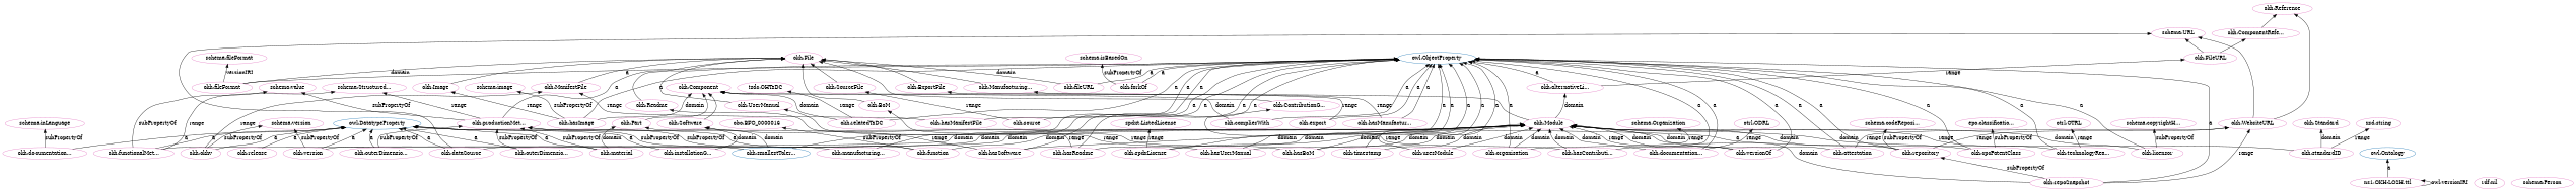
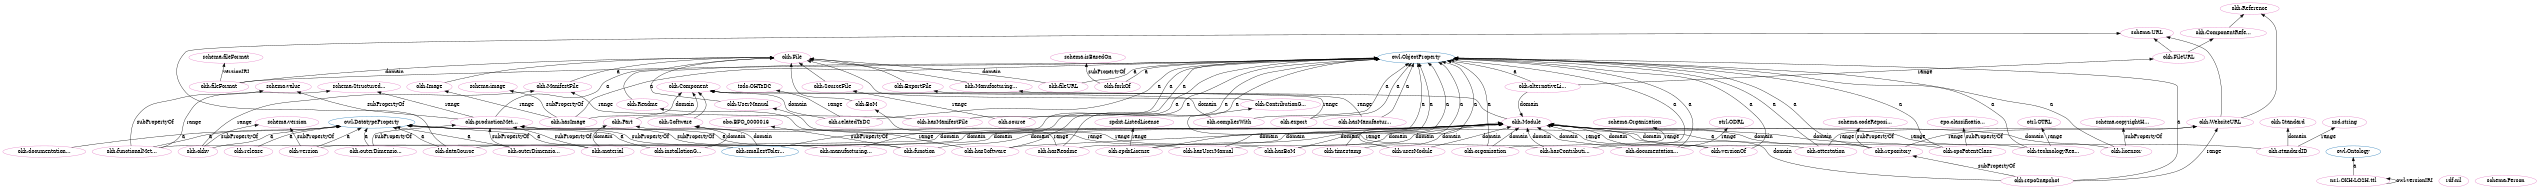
  digraph {
    rankdir=BT
    node [color="#e377c2" fillcolor="#e377c2"]
    n1 [color="#1f77b4" fillcolor="#1f77b4" height=.3 label="owl:DatatypeProperty"]
    n2 [height=.3 label="okh:Manufacturing..."]
    n3 [height=.3 label="okh:File"]
    n4 [height=.3 label="okh:ManifestFile"]
    n5 [height=.3 label="okh:ContributionG..."]
    n6 [height=.3 label="okh:Component"]
    n7 [height=.3 label="okh:BoM"]
    n8 [color="#1f77b4" fillcolor="#1f77b4" height=.3 label="owl:ObjectProperty"]
    n9 [height=.3 label="okh:Readme"]
    n10 [height=.3 label="okh:WebsiteURL"]
    n11 [height=.3 label="okh:Reference"]
    n12 [height=.3 label="schema:URL"]
    n13 [height=.3 label="okh:Image"]
    n14 [height=.3 label="okh:Standard"]
    n15 [height=.3 label="okh:Software"]
    n16 [height=.3 label="okh:FileURL"]
    n17 [height=.3 label="okh:ComponentRefe..."]
    n18 [color="#1f77b4" fillcolor="#1f77b4" height=.3 label="owl:Ontology"]
    n19 [height=.3 label="okh:SourceFile"]
    n20 [height=.3 label="okh:UserManual"]
    n21 [height=.3 label="okh:ExportFile"]
    n22 [height=.3 label="okh:Part"]
    n23 [height=.3 label="okh:Module"]
    n24 [height=.3 label="okh:hasReadme"]
    n25 [height=.3 label="okh:documentation..."]
    n26 [height=.3 label="otrl:ODRL"]
    n27 [height=.3 label="spdxt:ListedLicense"]
    n28 [height=.3 label="okh:manufacturing..."]
    n29 [height=.3 label="okh:productionMet..."]
    n30 [height=.3 label="schema:Structured..."]
    n31 [height=.3 label="schema:value"]
    n32 [height=.3 label="schema:copyrightH..."]
    n33 [height=.3 label="rdf:nil"]
    n34 [height=.3 label="schema:isBasedOn"]
    n35 [height=.3 label="okh:compliesWith"]
    n36 [height=.3 label="okh:hasUserManual"]
    n37 [height=.3 label="okh:forkOf"]
    n38 [height=.3 label="okh:version"]
    n39 [height=.3 label="schema:version"]
    n40 [height=.3 label="okh:repository"]
    n41 [height=.3 label="schema:codeReposi..."]
    n42 [height=.3 label="okh:repoSnapshot"]
    n43 [height=.3 label="ns1:OKH-LOSH.ttl"]
    n44 [height=.3 label="okh:documentation..."]
-   n45 [height=.3 label="schema:inLanguage"]
    n46 [height=.3 label="okh:functionalMet..."]
    n47 [height=.3 label="okh:fileURL"]
    n48 [height=.3 label="tsdc:OHTsDC"]
    n49 [height=.3 label="schema:fileFormat"]
    n50 [height=.3 label="okh:cpcPatentClass"]
    n51 [height=.3 label="epo:classificatio..."]
    n52 [height=.3 label="okh:versionOf"]
    n53 [height=.3 label="okh:hasBoM"]
    n54 [height=.3 label="okh:okhv"]
    n55 [height=.3 label="obo:BFO_0000016"]
    n56 [color="#1f77b4" height=.3 label="okh:smallestToler..."]
    n57 [height=.3 label="okh:timestamp"]
    n58 [height=.3 label="okh:fileFormat"]
    n59 [height=.3 label="okh:material"]
    n60 [height=.3 label="okh:spdxLicense"]
    n61 [height=.3 label="schema:Organization"]
    n62 [height=.3 label="schema:Person"]
    n63 [height=.3 label="okh:alternativeLi..."]
    n64 [height=.3 label="okh:usesModule"]
    n65 [height=.3 label="okh:outerDimensio..."]
    n66 [height=.3 label="okh:attestation"]
    n67 [height=.3 label="okh:hasContributi..."]
    n68 [height=.3 label="schema:image"]
    n69 [height=.3 label="okh:hasImage"]
    n70 [height=.3 label="okh:installationG..."]
    n71 [height=.3 label="okh:release"]
    n72 [height=.3 label="okh:source"]
    n73 [height=.3 label="okh:organisation"]
    n74 [height=.3 label="okh:technologyRea..."]
    n75 [height=.3 label="otrl:OTRL"]
    n76 [height=.3 label="okh:hasManifestFile"]
    n77 [height=.3 label="okh:export"]
    n78 [height=.3 label="okh:standardID"]
    n79 [height=.3 label="xsd:string"]
    n80 [height=.3 label="okh:hasManufactur..."]
    n81 [height=.3 label="okh:function"]
    n82 [height=.3 label="okh:dataSource"]
    n83 [height=.3 label="okh:outerDimensio..."]
    n84 [height=.3 label="okh:relatedTsDC"]
    n85 [height=.3 label="okh:hasSoftware"]
    n86 [height=.3 label="okh:licensor"]
    n2 -> n3
    n4 -> n3
    n5 -> n3
    n7 -> n3
    n9 -> n3
    n10 -> n11
    n10 -> n12
    n13 -> n3
    n15 -> n6
    n16 -> n12
    n16 -> n17
    n17 -> n11
    n19 -> n3
    n20 -> n3
    n21 -> n3
    n22 -> n6
    n23 -> n6
    n24 -> n8 [label=a]
    n24 -> n9 [label=range]
    n24 -> n23 [label=domain]
    n25 -> n8 [label=a]
    n25 -> n23 [label=domain]
    n25 -> n26 [label=range]
    n28 -> n8 [label=a]
    n28 -> n29 [label=subPropertyOf]
    n29 -> n8 [label=a]
    n29 -> n30 [label=range]
    n29 -> n31 [label=subPropertyOf]
    n35 -> n6 [label=domain]
    n35 -> n8 [label=a]
    n36 -> n8 [label=a]
    n36 -> n20 [label=range]
    n36 -> n23 [label=domain]
    n37 -> n8 [label=a]
    n37 -> n34 [label=subPropertyOf]
    n38 -> n1 [label=a]
    n38 -> n23 [label=domain]
    n38 -> n39 [label=subPropertyOf]
    n40 -> n8 [label=a]
    n40 -> n10 [label=range]
    n40 -> n23 [label=domain]
    n40 -> n41 [label=subPropertyOf]
    n42 -> n8 [label=a]
    n42 -> n10 [label=range]
    n42 -> n23 [label=domain]
    n42 -> n40 [label=subPropertyOf]
    n43 -> n18 [label=a]
    n43 -> n43 [label="owl:versionIRI"]
    n44 -> n1 [label=a]
-   n44 -> n45 [label=subPropertyOf]
    n46 -> n1 [label=a]
    n46 -> n23 [label=domain]
    n46 -> n30 [label=range]
    n46 -> n31 [label=subPropertyOf]
    n47 -> n3 [label=domain]
    n47 -> n8 [label=a]
    n50 -> n8 [label=a]
    n50 -> n23 [label=domain]
    n50 -> n51 [label=subPropertyOf]
    n52 -> n8 [label=a]
    n52 -> n23 [label=range]
    n52 -> n23 [label=domain]
    n53 -> n7 [label=range]
    n53 -> n8 [label=a]
    n53 -> n23 [label=domain]
    n54 -> n1 [label=a]
    n54 -> n4 [label=range]
    n54 -> n39 [label=subPropertyOf]
    n56 -> n8 [label=a]
    n56 -> n22 [label=domain]
    n56 -> n29 [label=subPropertyOf]
    n57 -> n8 [label=a]
    n57 -> n23 [label=domain]
    n58 -> n3 [label=domain]
    n58 -> n8 [label=a]
    n58 -> n49 [label=versionIRI]
    n59 -> n1 [label=a]
    n59 -> n22 [label=domain]
    n59 -> n29 [label=subPropertyOf]
    n60 -> n8 [label=a]
    n60 -> n23 [label=domain]
    n60 -> n27 [label=range]
    n63 -> n8 [label=a]
    n63 -> n16 [label=range]
-   n23 -> n63 [label=domain]
+   n63 -> n23 [label=domain]
    n64 -> n8 [label=a]
    n64 -> n23 [label=domain]
    n65 -> n1 [label=a]
    n65 -> n29 [label=subPropertyOf]
    n66 -> n8 [label=a]
    n66 -> n10 [label=range]
    n66 -> n23 [label=domain]
    n67 -> n5 [label=range]
    n67 -> n8 [label=a]
    n67 -> n23 [label=domain]
    n69 -> n6 [label=domain]
    n69 -> n8 [label=a]
    n69 -> n13 [label=range]
    n69 -> n68 [label=subPropertyOf]
    n70 -> n1 [label=a]
    n70 -> n15 [label=domain]
    n71 -> n1 [label=a]
    n72 -> n8 [label=a]
    n72 -> n19 [label=range]
    n73 -> n8 [label=a]
    n73 -> n23 [label=domain]
    n73 -> n61 [label=range]
    n74 -> n8 [label=a]
    n74 -> n23 [label=range]
    n74 -> n75 [label=range]
    n76 -> n4 [label=range]
    n76 -> n8 [label=a]
    n77 -> n8 [label=a]
    n77 -> n21 [label=range]
    n78 -> n1 [label=a]
    n78 -> n14 [label=domain]
    n78 -> n79 [label=range]
    n80 -> n2 [label=range]
    n80 -> n8 [label=a]
    n81 -> n1 [label=a]
    n81 -> n23 [label=domain]
    n81 -> n55 [label=subPropertyOf]
    n82 -> n1 [label=a]
    n82 -> n12
    n82 -> n23 [label=domain]
    n83 -> n1 [label=a]
    n83 -> n29 [label=subPropertyOf]
    n84 -> n6 [label=domain]
    n84 -> n8 [label=a]
    n84 -> n48 [label=range]
    n85 -> n8 [label=a]
    n85 -> n15 [label=range]
    n85 -> n23 [label=domain]
    n86 -> n8 [label=a]
    n86 -> n23 [label=domain]
    n86 -> n32 [label=subPropertyOf]
  }
